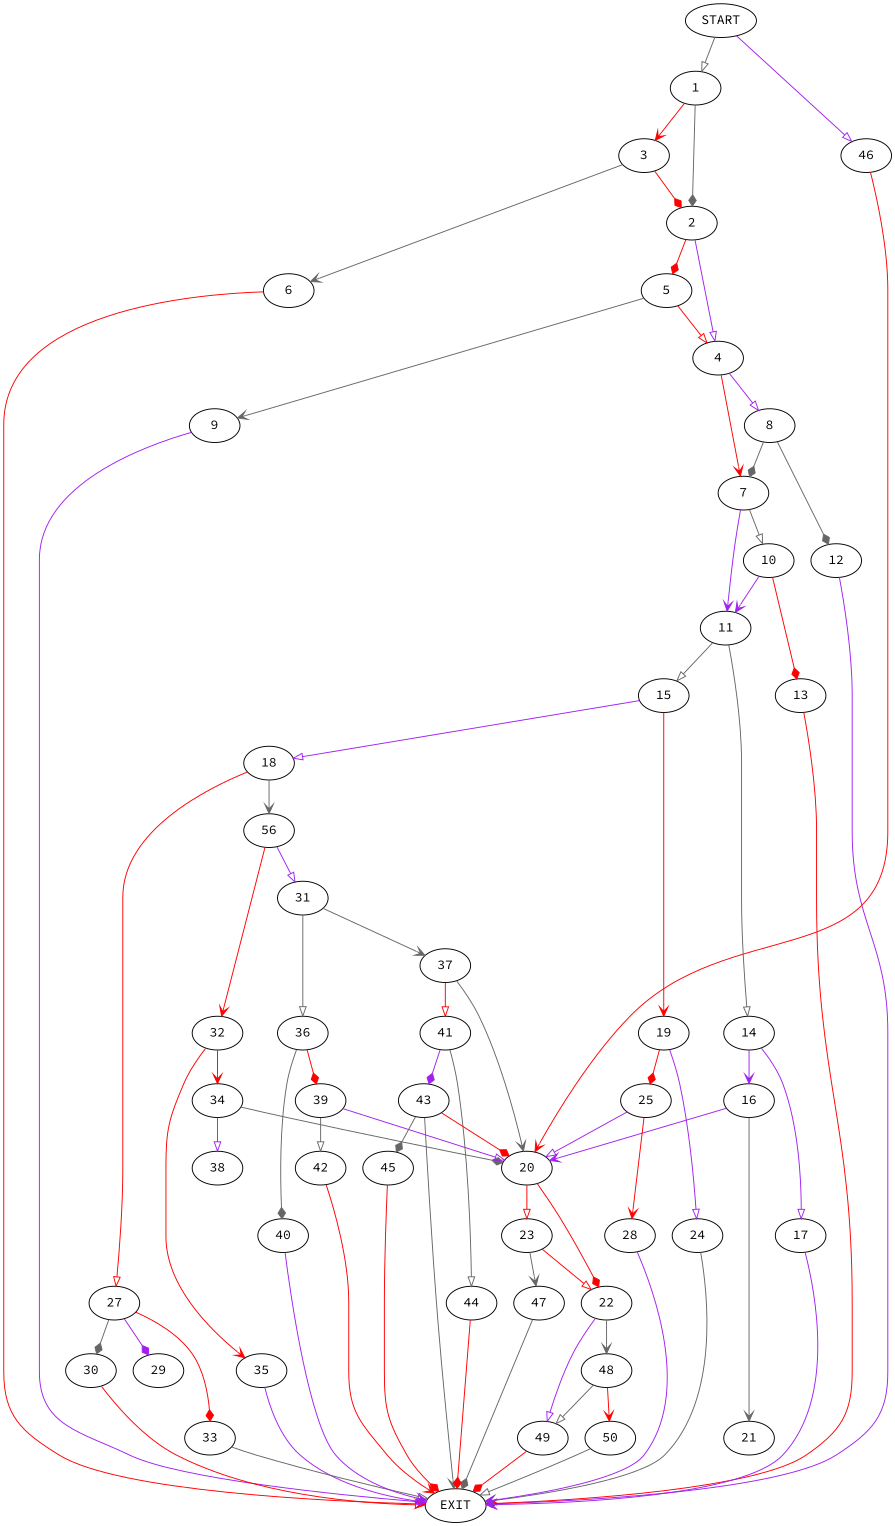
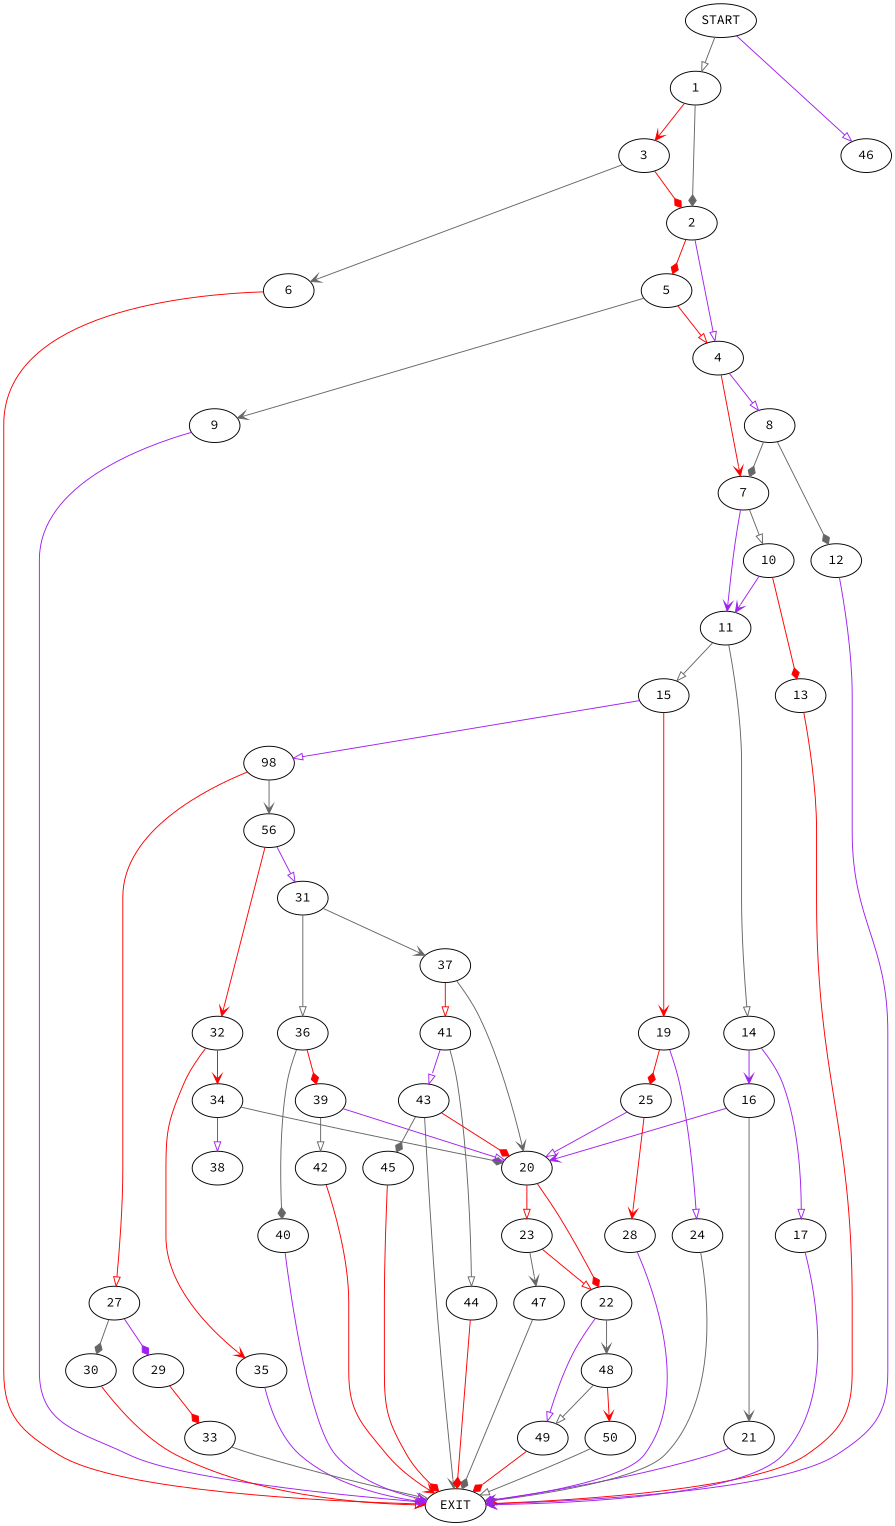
  digraph {
    fontname="Source Code Pro"
    node [fontname="Source Code Pro"]
    edge [arrowhead=vee color=red fontname="Source Code Pro"]
    n1 [label=START]
    1
    46
    2
    3
    20
    n7 [label=EXIT]
    4
    5
    6
    7
    8
    9
    10
    11
    12
    13
    14
    15
    16
    17
-   18
+   18 [label=98]
    19
    21
    n25 [label=56]
    27
    24
    25
    22
    23
    31
    32
    29
    30
    28
    48
    49
    47
    50
    36
    37
    34
    35
    33
    39
    40
    41
    38
    42
    43
    44
    45
    n1 -> 1 [arrowhead=onormal color=gray40]
    n1 -> 46 [arrowhead=onormal color=purple]
    1 -> 2 [arrowhead=diamond color=gray40]
    1 -> 3
-   46 -> 20
    2 -> 4 [arrowhead=onormal color=purple]
    2 -> 5 [arrowhead=diamond]
    3 -> 2 [arrowhead=diamond]
    3 -> 6 [color=gray40]
    20 -> 22 [arrowhead=diamond]
    20 -> 23 [arrowhead=onormal]
    4 -> 7
    4 -> 8 [arrowhead=onormal color=purple]
    5 -> 4 [arrowhead=onormal]
    5 -> 9 [color=gray40]
    6 -> n7
    7 -> 10 [arrowhead=onormal color=gray40]
    7 -> 11 [color=purple]
    8 -> 7 [arrowhead=diamond color=gray40]
    8 -> 12 [arrowhead=diamond color=gray40]
    9 -> n7 [arrowhead=diamond color=purple]
    10 -> 11 [color=purple]
    10 -> 13 [arrowhead=diamond]
    11 -> 14 [arrowhead=onormal color=gray40]
    11 -> 15 [arrowhead=onormal color=gray40]
    12 -> n7 [color=purple]
    13 -> n7 [arrowhead=diamond]
    14 -> 16 [color=purple]
    14 -> 17 [arrowhead=onormal color=purple]
    15 -> 18 [arrowhead=onormal color=purple]
    15 -> 19
    16 -> 20 [color=purple]
    16 -> 21 [color=gray40]
    17 -> n7 [color=purple]
    18 -> n25 [color=gray40]
    18 -> 27 [arrowhead=onormal]
    19 -> 24 [arrowhead=onormal color=purple]
    19 -> 25 [arrowhead=diamond]
+   21 -> n7 [arrowhead=diamond color=purple]
    n25 -> 31 [arrowhead=onormal color=purple]
    n25 -> 32
    27 -> 29 [arrowhead=diamond color=purple]
    27 -> 30 [arrowhead=diamond color=gray40]
    24 -> n7 [color=gray40]
    25 -> 20 [arrowhead=onormal color=purple]
    25 -> 28
    22 -> 48 [color=gray40]
    22 -> 49 [arrowhead=onormal color=purple]
    23 -> 22 [arrowhead=onormal]
    23 -> 47 [color=gray40]
    31 -> 36 [arrowhead=onormal color=gray40]
    31 -> 37 [color=gray40]
    32 -> 34
    32 -> 35
-   27 -> 33 [arrowhead=diamond]
+   29 -> 33 [arrowhead=diamond]
    30 -> n7 [arrowhead=onormal]
    28 -> n7 [color=purple]
    48 -> 49 [arrowhead=onormal color=gray40]
    48 -> 50
    49 -> n7 [arrowhead=diamond]
    47 -> n7 [arrowhead=diamond color=gray40]
    50 -> n7 [arrowhead=onormal color=gray40]
    36 -> 39 [arrowhead=diamond]
    36 -> 40 [arrowhead=diamond color=gray40]
    37 -> 20 [color=gray40]
    37 -> 41 [arrowhead=onormal]
    34 -> 20 [arrowhead=diamond color=gray40]
    34 -> 38 [arrowhead=onormal color=purple]
    35 -> n7 [arrowhead=onormal color=purple]
    33 -> n7 [arrowhead=onormal color=gray40]
    39 -> 20 [arrowhead=onormal color=purple]
    39 -> 42 [arrowhead=onormal color=gray40]
    40 -> n7 [color=purple]
-   41 -> 43 [arrowhead=diamond color=purple]
+   41 -> 43 [arrowhead=onormal color=purple]
    41 -> 44 [arrowhead=onormal color=gray40]
    42 -> n7
    43 -> 20 [arrowhead=diamond]
    43 -> n7 [color=gray40]
    43 -> 45 [arrowhead=diamond color=gray40]
    44 -> n7 [arrowhead=diamond]
    45 -> n7 [arrowhead=diamond]
  }
